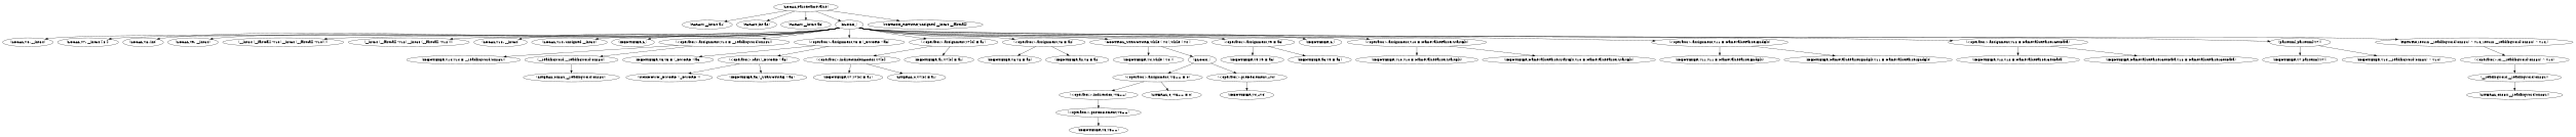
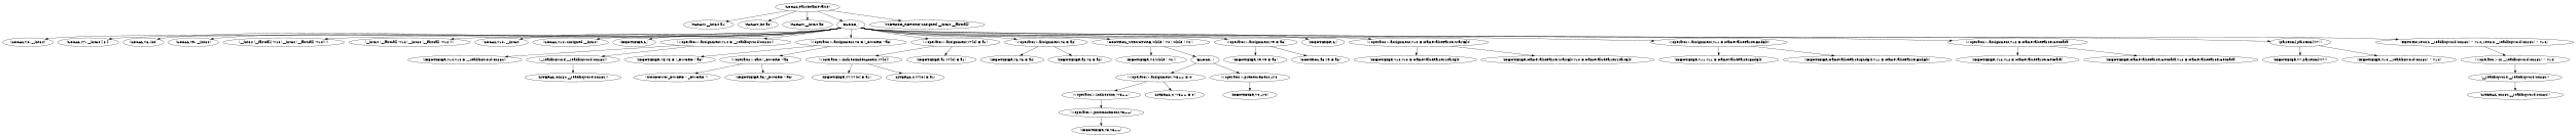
  digraph {
    n1 [label="(LOCAL,ParseNameValue)"]
    n2 [label="(PARAM,__int64 a1)"]
    n3 [label="(PARAM,int a2)"]
    n4 [label="(PARAM,__int64 a3)"]
    n5 [label="(BLOCK,,)"]
    n6 [label="(METHOD_RETURN,unsigned __int64 __fastcall)"]
    n7 [label="(LOCAL,v4: __int64)"]
    n8 [label="(LOCAL,v7: __int64 [ 3 ])"]
    n9 [label="(LOCAL,v8: int)"]
    n10 [label="(LOCAL,v9: __int64)"]
    n11 [label="(__int64 (__fastcall *v10),__int64 (__fastcall *v10)())"]
    n12 [label="(__int64 (__fastcall *v12),__int64 (__fastcall *v12)())"]
    n13 [label="(LOCAL,v13: __int64)"]
    n14 [label="(LOCAL,v14: unsigned __int64)"]
    n15 [label="(IDENTIFIER,L,)"]
    n16 [label="(<operator>.assignment,v14 = __readfsqword(0x28u))"]
    n17 [label="(<operator>.assignment,v5 = (_DWORD *)a3)"]
    n18 [label="(<operator>.assignment,v7[0] = a1)"]
    n19 [label="(<operator>.assignment,v8 = a2)"]
    n20 [label="(CONTROL_STRUCTURE,while ( v4 ),while ( v4 ))"]
    n21 [label="(<operator>.assignment,v9 = a3)"]
    n22 [label="(IDENTIFIER,L,)"]
    n23 [label="(<operator>.assignment,v10 = NameValueParserStartElt)"]
    n24 [label="(<operator>.assignment,v11 = NameValueParserEndElt)"]
    n25 [label="(<operator>.assignment,v12 = NameValueParserGetData)"]
    n26 [label="(parsexml,parsexml(v7))"]
    n27 [label="(RETURN,return __readfsqword(0x28u) ^ v14;,return __readfsqword(0x28u) ^ v14;)"]
    n28 [label="(IDENTIFIER,v14,v14 = __readfsqword(0x28u))"]
    n29 [label="(__readfsqword,__readfsqword(0x28u))"]
    n30 [label="(IDENTIFIER,v5,v5 = (_DWORD *)a3)"]
    n31 [label="(<operator>.cast,(_DWORD *)a3)"]
    n32 [label="(<operator>.indirectIndexAccess,v7[0])"]
    n33 [label="(IDENTIFIER,a1,v7[0] = a1)"]
    n34 [label="(IDENTIFIER,v8,v8 = a2)"]
    n35 [label="(IDENTIFIER,a2,v8 = a2)"]
    n36 [label="(IDENTIFIER,v4,while ( v4 ))"]
    n37 [label="(BLOCK,,)"]
    n38 [label="(IDENTIFIER,v9,v9 = a3)"]
-   n39 [label="(IDENTIFIER,a3,v9 = a3)"]
+   n39 [label="(CONTROL,a3,v9 = a3)"]
    n40 [label="(IDENTIFIER,v10,v10 = NameValueParserStartElt)"]
    n41 [label="(IDENTIFIER,NameValueParserStartElt,v10 = NameValueParserStartElt)"]
    n42 [label="(IDENTIFIER,v11,v11 = NameValueParserEndElt)"]
    n43 [label="(IDENTIFIER,NameValueParserEndElt,v11 = NameValueParserEndElt)"]
    n44 [label="(IDENTIFIER,v12,v12 = NameValueParserGetData)"]
    n45 [label="(IDENTIFIER,NameValueParserGetData,v12 = NameValueParserGetData)"]
    n46 [label="(IDENTIFIER,v7,parsexml(v7))"]
    n47 [label="(IDENTIFIER,v14,__readfsqword(0x28u) ^ v14)"]
    n48 [label="(<operator>.or,__readfsqword(0x28u) ^ v14)"]
    n49 [label="(LITERAL,0x28u,__readfsqword(0x28u))"]
    n50 [label="(UNKNOWN,_DWORD *,_DWORD *)"]
-   n51 [label="(IDENTIFIER,a3,(_STRUCTURE *)a3)"]
+   n51 [label="(IDENTIFIER,a3,(_DWORD *)a3)"]
    n52 [label="(IDENTIFIER,v7,v7[0] = a1)"]
    n53 [label="(LITERAL,0,v7[0] = a1)"]
    n54 [label="(<operator>.assignment,*v5++ = 0)"]
    n55 [label="(<operator>.preDecrement,--v4)"]
    n56 [label="(<operator>.indirection,*v5++)"]
    n57 [label="(LITERAL,0,*v5++ = 0)"]
    n58 [label="(IDENTIFIER,v4,--v4)"]
    n59 [label="(<operator>.postIncrement,v5++)"]
    n60 [label="(IDENTIFIER,v5,v5++)"]
    n61 [label="(__readfsqword,__readfsqword(0x28u))"]
    n62 [label="(LITERAL,0x28u,__readfsqword(0x28u))"]
    n1 -> n2
    n1 -> n3
    n1 -> n4
    n1 -> n5
    n1 -> n6
    n5 -> n7
    n5 -> n8
    n5 -> n9
    n5 -> n10
    n5 -> n11
    n5 -> n12
    n5 -> n13
    n5 -> n14
    n5 -> n15
    n5 -> n16
    n5 -> n17
    n5 -> n18
    n5 -> n19
    n5 -> n20
    n5 -> n21
    n5 -> n22
    n5 -> n23
    n5 -> n24
    n5 -> n25
    n5 -> n26
    n5 -> n27
    n16 -> n28
    n16 -> n29
    n17 -> n30
    n17 -> n31
    n18 -> n32
    n18 -> n33
    n19 -> n34
    n19 -> n35
    n20 -> n36
    n20 -> n37
    n21 -> n38
    n21 -> n39
    n23 -> n40
    n23 -> n41
    n24 -> n42
    n24 -> n43
    n25 -> n44
    n25 -> n45
    n26 -> n46
    n26 -> n47
    n27 -> n48
    n29 -> n49
    n31 -> n50
    n31 -> n51
    n32 -> n52
    n32 -> n53
    n37 -> n54
    n37 -> n55
    n48 -> n61
    n54 -> n56
    n54 -> n57
    n55 -> n58
    n56 -> n59
    n59 -> n60
    n61 -> n62
  }
